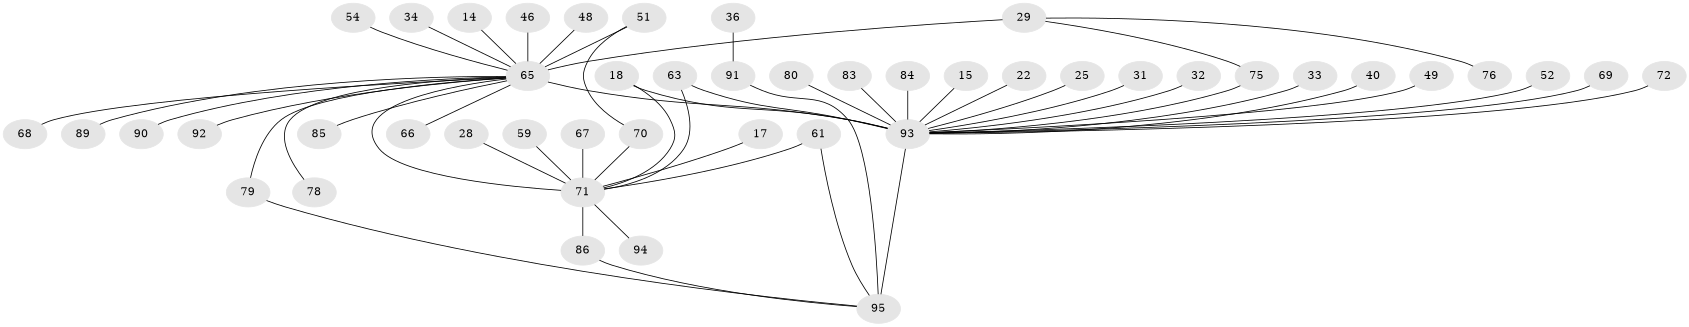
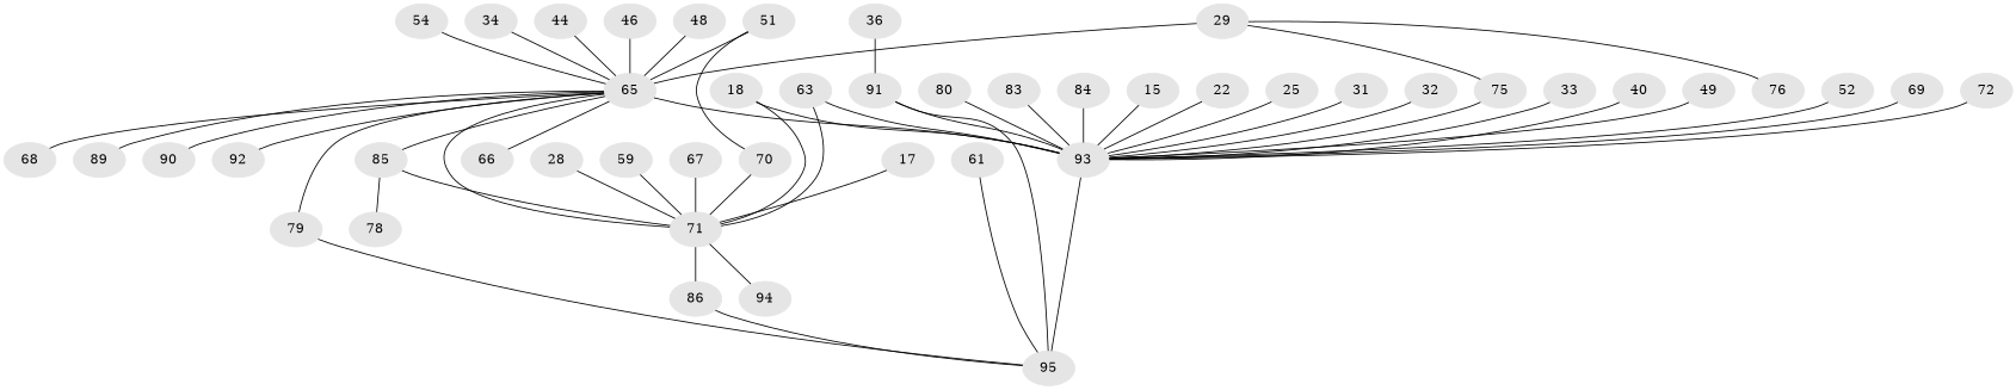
  graph {
    node [color=gray90 style=filled]
    15 [super="+9"]
    93 [super="+74+21+60+57+10+41+88+81"]
    95 [super="+55+27"]
    71 [super="+6+47+3"]
    86
    94
    17
    18
    22
    25
    28 [super="+20"]
    65 [super="+4+16+1+8+62"]
    66
    68
    78 [super="+39"]
    79
    85
    89 [super="+87"]
    90
    92 [super="+56"]
    29
    75 [super="+38"]
    76
    31
    32
    33
    34
    91 [super="+82"]
    36
    40
-   44 [label=14]
+   44
    46 [super="+14"]
    48
    49
    51 [super="+45"]
    70 [super="+12+19"]
    52 [super="+23"]
    54
    59 [super="+26"]
    61 [super="+5+53"]
    63
    67
    69 [super="+37"]
    72 [super="+50"]
    80
    83
    84
    15 -- 93
    93 -- 95 [weight=4]
    71 -- 86
    71 -- 94
    86 -- 95
    17 -- 71
    18 -- 93
    18 -- 71
    22 -- 93
    25 -- 93
    28 -- 71
    65 -- 93 [weight=14]
    65 -- 71 [weight=4]
    65 -- 66
    65 -- 68
-   65 -- 78
+   85 -- 78
    65 -- 79
    65 -- 85
    65 -- 89
    65 -- 90
    65 -- 92
    79 -- 95
    29 -- 65 [weight=2]
    29 -- 75
    29 -- 76
    75 -- 93
    31 -- 93
    32 -- 93
    33 -- 93
    34 -- 65
+   91 -- 93 [weight=5]
    91 -- 95
    36 -- 91
    40 -- 93
    44 -- 65
    46 -- 65
    48 -- 65
    49 -- 93 [weight=3]
    51 -- 65
    51 -- 70
    70 -- 71 [weight=2]
    52 -- 93 [weight=2]
    54 -- 65
    59 -- 71
    61 -- 95
-   61 -- 71
+   85 -- 71
    63 -- 93
    63 -- 71
    67 -- 71
    69 -- 93
    72 -- 93
    80 -- 93
    83 -- 93
    84 -- 93
  }
